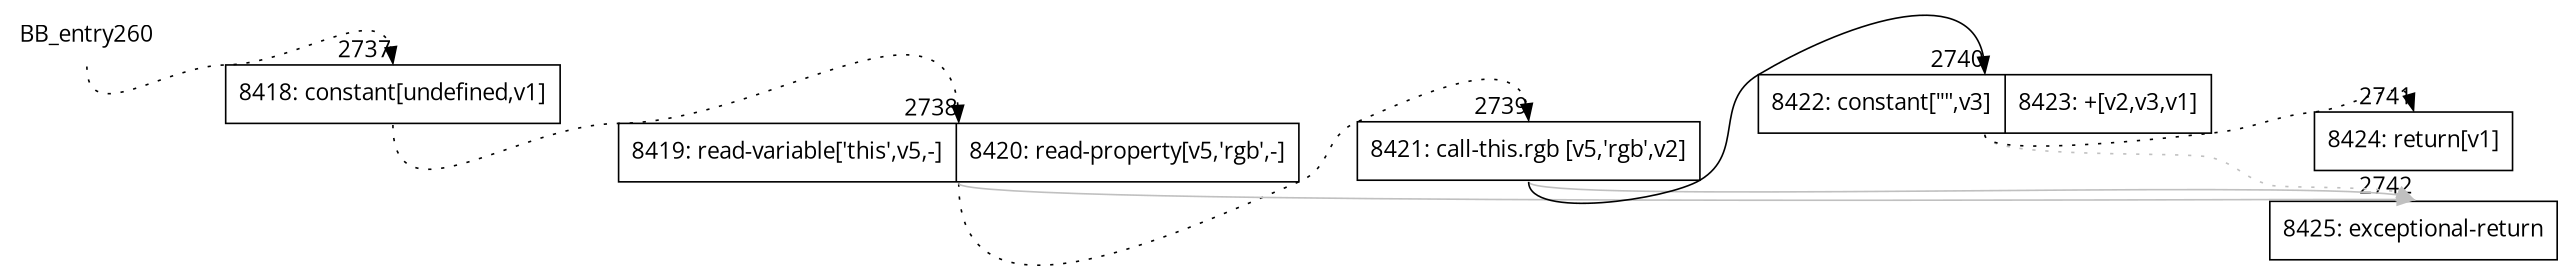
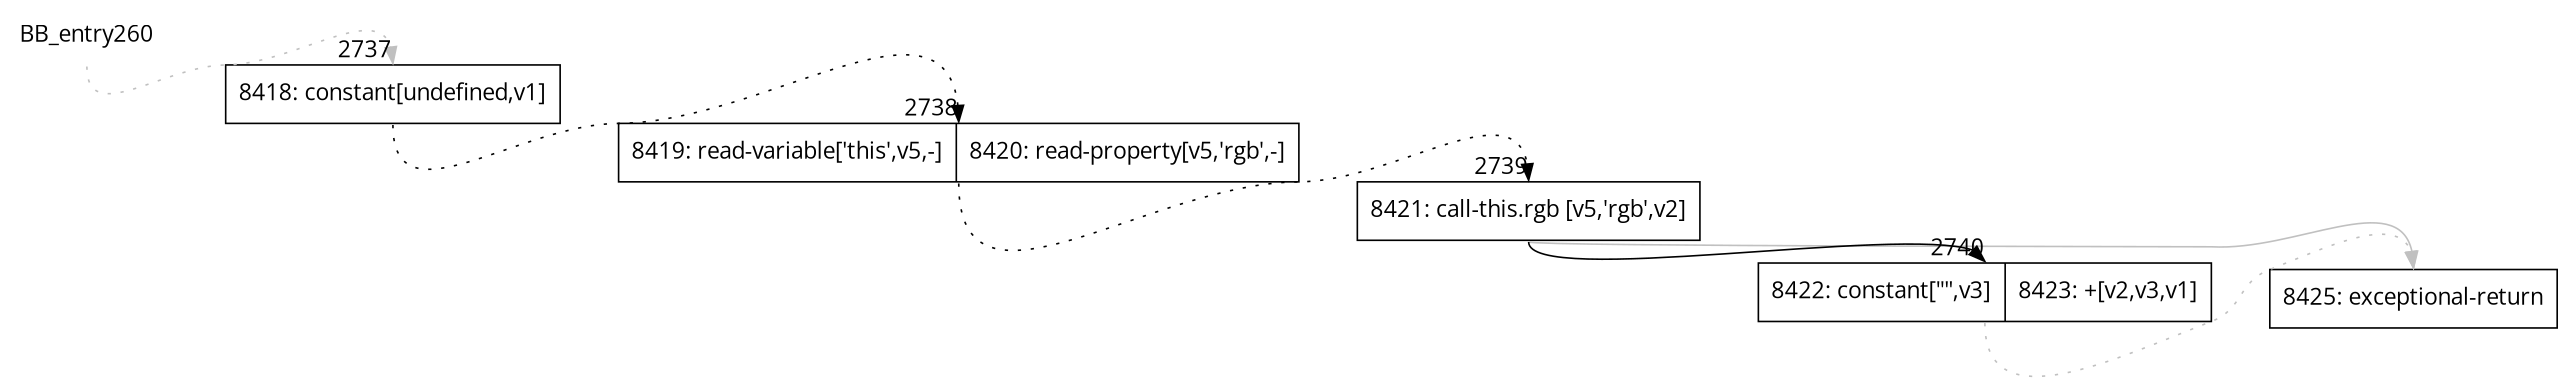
  digraph {
    fontname="Open Sans"
    rankdir=LR
    node [fontname="Open Sans" shape=record]
    edge [fontname="Open Sans" headport=n style=dotted tailport=s]
    BB_entry260 [shape=none]
    n2 [label="{8418: constant[undefined,v1]}"]
    n3 [label="{8419: read-variable['this',v5,-]|8420: read-property[v5,'rgb',-]}"]
    n4 [label="{8421: call-this.rgb [v5,'rgb',v2]}"]
    n5 [label="{8425: exceptional-return}"]
    n6 [label="{8422: constant[\"\",v3]|8423: +[v2,v3,v1]}"]
-   n7 [label="{8424: return[v1]}"]
-   BB_entry260 -> n2 [headlabel="    2737"]
+   BB_entry260 -> n2 [headlabel="    2737" color=gray]
    n2 -> n3 [headlabel="      2738"]
    n3 -> n4 [headlabel="      2739"]
-   n3 -> n5 [color=gray headlabel="      2742" style=solid]
    n4 -> n5 [color=gray style=solid]
    n4 -> n6 [headlabel="      2740" style=solid]
    n6 -> n5 [color=gray]
-   n6 -> n7 [headlabel="      2741"]
  }
